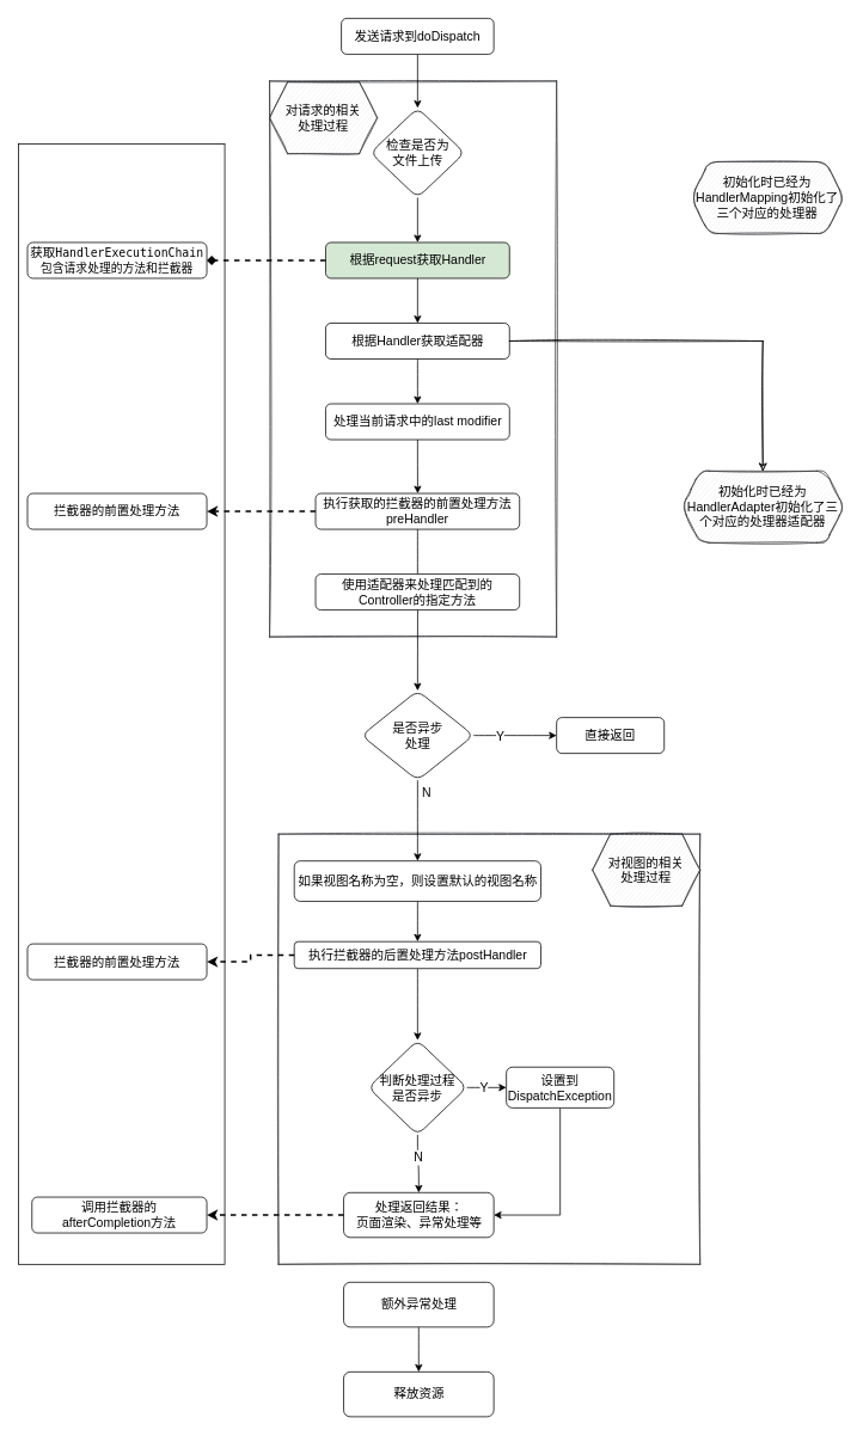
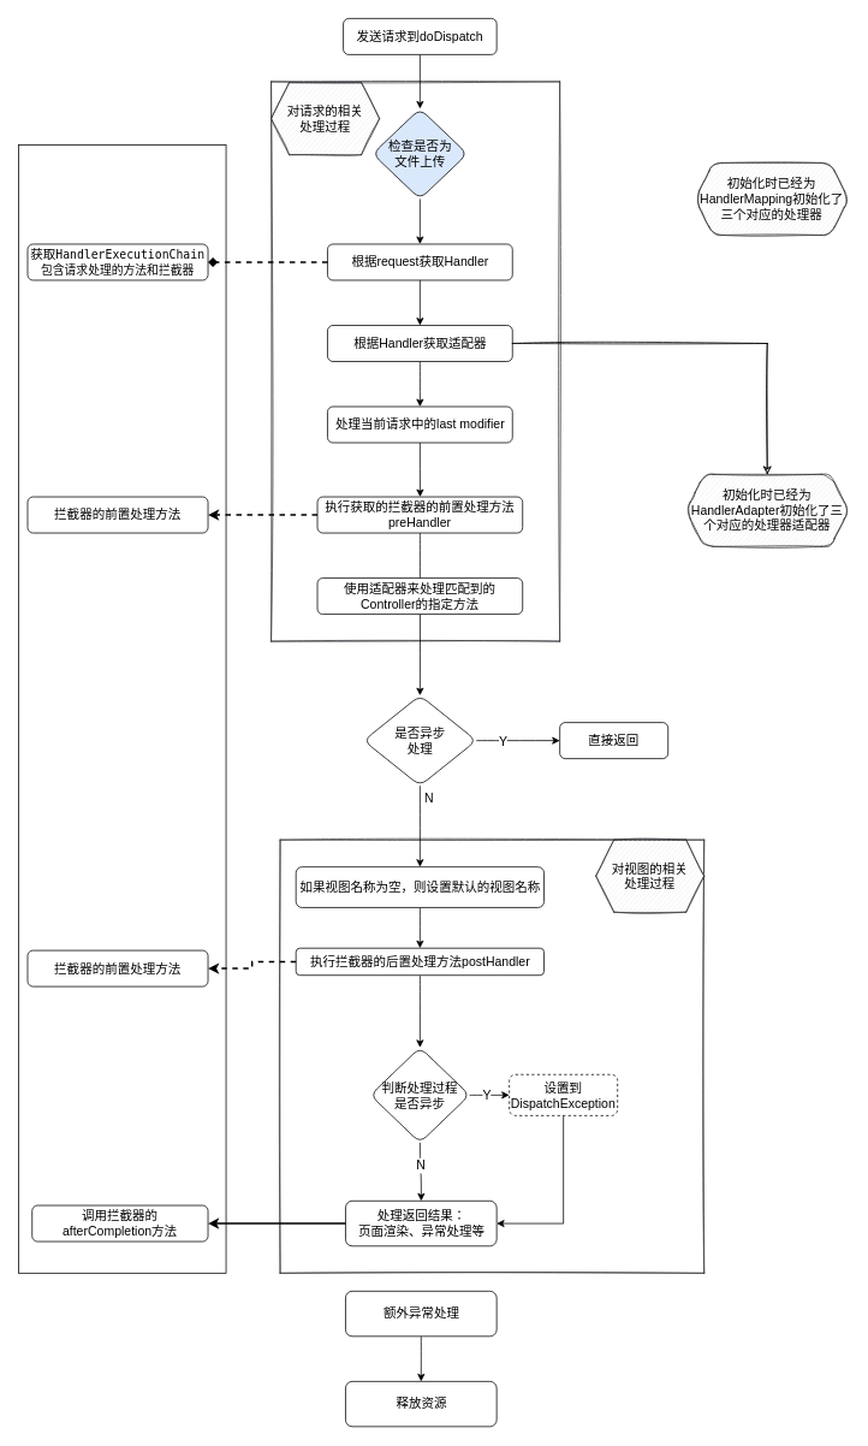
  <mxCell id="0" />
  <mxCell id="1" parent="0" />
  <mxCell id="2" value="" style="rounded=0;whiteSpace=wrap;html=1;shadow=0;sketch=1;fontSize=14;align=center;strokeColor=#36393d;fillColor=none;" vertex="1" parent="1"><mxGeometry x="310" y="930" width="470" height="480" as="geometry" /></mxCell>
  <mxCell id="3" value="" style="rounded=0;whiteSpace=wrap;html=1;shadow=0;sketch=1;fontSize=14;align=center;strokeColor=#36393d;fillColor=none;" vertex="1" parent="1"><mxGeometry x="300" y="90" width="320" height="620" as="geometry" /></mxCell>
  <mxCell id="4" value="" style="edgeStyle=orthogonalEdgeStyle;rounded=0;orthogonalLoop=1;jettySize=auto;html=1;fontSize=14;" edge="1" parent="1" source="5" target="7"><mxGeometry relative="1" as="geometry" /></mxCell>
  <mxCell id="5" value="发送请求到doDispatch" style="rounded=1;whiteSpace=wrap;html=1;fontSize=14;" vertex="1" parent="1"><mxGeometry x="380" y="20" width="170" height="40" as="geometry" /></mxCell>
  <mxCell id="6" value="" style="edgeStyle=orthogonalEdgeStyle;rounded=0;orthogonalLoop=1;jettySize=auto;html=1;fontSize=14;" edge="1" parent="1" source="7" target="9"><mxGeometry relative="1" as="geometry" /></mxCell>
- <mxCell id="7" value="检查是否为&lt;br style=&quot;font-size: 14px;&quot;&gt;文件上传" style="rhombus;whiteSpace=wrap;html=1;rounded=1;fontSize=14;" vertex="1" parent="1"><mxGeometry x="412.5" y="120" width="105" height="100" as="geometry" /></mxCell>
+ <mxCell id="7" value="检查是否为&lt;br style=&quot;font-size: 14px;&quot;&gt;文件上传" style="rhombus;whiteSpace=wrap;html=1;rounded=1;fontSize=14;fillColor=#dae8fc;" vertex="1" parent="1"><mxGeometry x="412.5" y="120" width="105" height="100" as="geometry" /></mxCell>
  <mxCell id="8" value="" style="edgeStyle=orthogonalEdgeStyle;rounded=0;sketch=0;orthogonalLoop=1;jettySize=auto;html=1;fontSize=14;" edge="1" parent="1" source="9" target="12"><mxGeometry relative="1" as="geometry" /></mxCell>
- <mxCell id="9" value="根据request获取Handler" style="whiteSpace=wrap;html=1;rounded=1;fontSize=14;fillColor=#d5e8d4;" vertex="1" parent="1"><mxGeometry x="362.5" y="270" width="205" height="40" as="geometry" /></mxCell>
+ <mxCell id="9" value="根据request获取Handler" style="whiteSpace=wrap;html=1;rounded=1;fontSize=14;" vertex="1" parent="1"><mxGeometry x="362.5" y="270" width="205" height="40" as="geometry" /></mxCell>
  <mxCell id="10" value="初始化时已经为HandlerMapping初始化了三个对应的处理器" style="shape=hexagon;perimeter=hexagonPerimeter2;whiteSpace=wrap;html=1;fixedSize=1;rounded=1;fontSize=14;shadow=0;sketch=1;fillColor=#eeeeee;strokeColor=#36393d;align=center;" vertex="1" parent="1"><mxGeometry x="770" y="180" width="170" height="80" as="geometry" /></mxCell>
  <mxCell id="11" value="" style="edgeStyle=orthogonalEdgeStyle;curved=1;rounded=0;sketch=0;orthogonalLoop=1;jettySize=auto;html=1;fontSize=14;" edge="1" parent="1" source="12" target="16"><mxGeometry relative="1" as="geometry" /></mxCell>
  <mxCell id="12" value="根据Handler获取适配器" style="whiteSpace=wrap;html=1;rounded=1;fontSize=14;" vertex="1" parent="1"><mxGeometry x="362.5" y="360" width="205" height="40" as="geometry" /></mxCell>
  <mxCell id="13" value="" style="edgeStyle=orthogonalEdgeStyle;rounded=0;orthogonalLoop=1;jettySize=auto;html=1;fontSize=14;sketch=1;" edge="1" parent="1" target="14" source="12"><mxGeometry relative="1" as="geometry"><mxPoint x="577.5" y="340" as="sourcePoint" /></mxGeometry></mxCell>
  <mxCell id="14" value="初始化时已经为HandlerAdapter初始化了三个对应的处理器适配器" style="shape=hexagon;perimeter=hexagonPerimeter2;whiteSpace=wrap;html=1;fixedSize=1;rounded=1;fontSize=14;shadow=0;sketch=1;fillColor=#eeeeee;strokeColor=#36393d;align=center;" vertex="1" parent="1"><mxGeometry x="760" y="525" width="180" height="80" as="geometry" /></mxCell>
  <mxCell id="15" value="" style="edgeStyle=orthogonalEdgeStyle;curved=1;rounded=0;sketch=0;orthogonalLoop=1;jettySize=auto;html=1;fontSize=14;" edge="1" parent="1" source="16" target="18"><mxGeometry relative="1" as="geometry" /></mxCell>
  <mxCell id="16" value="处理当前请求中的last modifier" style="whiteSpace=wrap;html=1;rounded=1;fontSize=14;" vertex="1" parent="1"><mxGeometry x="362.5" y="450" width="205" height="40" as="geometry" /></mxCell>
  <mxCell id="17" value="" style="edgeStyle=orthogonalEdgeStyle;curved=1;rounded=0;sketch=0;orthogonalLoop=1;jettySize=auto;html=1;fontSize=14;endArrow=none;" edge="1" parent="1" source="18" target="20"><mxGeometry relative="1" as="geometry" /></mxCell>
  <mxCell id="18" value="执行获取的拦截器的前置处理方法&lt;br&gt;preHandler" style="whiteSpace=wrap;html=1;rounded=1;fontSize=14;" vertex="1" parent="1"><mxGeometry x="351.25" y="550" width="227.5" height="40" as="geometry" /></mxCell>
  <mxCell id="19" value="" style="edgeStyle=orthogonalEdgeStyle;curved=1;rounded=0;sketch=0;orthogonalLoop=1;jettySize=auto;html=1;fontSize=14;" edge="1" parent="1" source="20" target="25"><mxGeometry relative="1" as="geometry" /></mxCell>
  <mxCell id="20" value="使用适配器来处理匹配到的Controller的指定方法" style="whiteSpace=wrap;html=1;rounded=1;fontSize=14;" vertex="1" parent="1"><mxGeometry x="351.25" y="640" width="227.5" height="40" as="geometry" /></mxCell>
  <mxCell id="21" value="" style="edgeStyle=orthogonalEdgeStyle;curved=1;rounded=0;sketch=0;orthogonalLoop=1;jettySize=auto;html=1;fontSize=14;" edge="1" parent="1" source="25" target="26"><mxGeometry relative="1" as="geometry" /></mxCell>
  <mxCell id="22" value="Y" style="edgeLabel;html=1;align=center;verticalAlign=middle;resizable=0;points=[];fontSize=14;" vertex="1" connectable="0" parent="21"><mxGeometry x="-0.368" relative="1" as="geometry"><mxPoint as="offset" /></mxGeometry></mxCell>
  <mxCell id="23" value="" style="edgeStyle=orthogonalEdgeStyle;curved=1;rounded=0;sketch=0;orthogonalLoop=1;jettySize=auto;html=1;fontSize=14;" edge="1" parent="1" source="25" target="28"><mxGeometry relative="1" as="geometry" /></mxCell>
  <mxCell id="24" value="N" style="edgeLabel;html=1;align=center;verticalAlign=middle;resizable=0;points=[];fontSize=14;" vertex="1" connectable="0" parent="23"><mxGeometry x="-0.72" relative="1" as="geometry"><mxPoint x="9.5" as="offset" /></mxGeometry></mxCell>
  <mxCell id="25" value="是否异步&lt;br&gt;处理" style="rhombus;whiteSpace=wrap;html=1;rounded=1;fontSize=14;" vertex="1" parent="1"><mxGeometry x="402.5" y="770" width="125" height="100" as="geometry" /></mxCell>
  <mxCell id="26" value="直接返回" style="whiteSpace=wrap;html=1;rounded=1;fontSize=14;" vertex="1" parent="1"><mxGeometry x="620" y="800" width="120" height="40" as="geometry" /></mxCell>
  <mxCell id="27" value="" style="edgeStyle=orthogonalEdgeStyle;curved=1;rounded=0;sketch=0;orthogonalLoop=1;jettySize=auto;html=1;fontSize=14;" edge="1" parent="1" source="28" target="30"><mxGeometry relative="1" as="geometry" /></mxCell>
  <mxCell id="28" value="如果视图名称为空，则设置默认的视图名称" style="whiteSpace=wrap;html=1;rounded=1;fontSize=14;" vertex="1" parent="1"><mxGeometry x="327.5" y="960" width="275" height="45" as="geometry" /></mxCell>
  <mxCell id="29" value="" style="edgeStyle=orthogonalEdgeStyle;curved=1;rounded=0;sketch=0;orthogonalLoop=1;jettySize=auto;html=1;fontSize=14;exitX=0.5;exitY=1;exitDx=0;exitDy=0;" edge="1" parent="1" source="30" target="35"><mxGeometry relative="1" as="geometry"><mxPoint x="567.5" y="1372.833" as="sourcePoint" /></mxGeometry></mxCell>
  <mxCell id="30" value="执行拦截器的后置处理方法postHandler" style="whiteSpace=wrap;html=1;rounded=1;fontSize=14;" vertex="1" parent="1"><mxGeometry x="327.5" y="1050" width="275" height="30" as="geometry" /></mxCell>
  <mxCell id="31" value="" style="edgeStyle=orthogonalEdgeStyle;curved=1;rounded=0;sketch=0;orthogonalLoop=1;jettySize=auto;html=1;fontSize=14;" edge="1" parent="1" source="35" target="37"><mxGeometry relative="1" as="geometry" /></mxCell>
  <mxCell id="32" value="Y" style="edgeLabel;html=1;align=center;verticalAlign=middle;resizable=0;points=[];fontSize=14;" vertex="1" connectable="0" parent="31"><mxGeometry x="-0.165" relative="1" as="geometry"><mxPoint as="offset" /></mxGeometry></mxCell>
  <mxCell id="33" value="" style="edgeStyle=orthogonalEdgeStyle;curved=1;rounded=0;sketch=0;orthogonalLoop=1;jettySize=auto;html=1;fontSize=14;" edge="1" parent="1" source="35" target="38"><mxGeometry relative="1" as="geometry" /></mxCell>
  <mxCell id="34" value="N" style="edgeLabel;html=1;align=center;verticalAlign=middle;resizable=0;points=[];fontSize=14;" vertex="1" connectable="0" parent="33"><mxGeometry x="-0.246" relative="1" as="geometry"><mxPoint as="offset" /></mxGeometry></mxCell>
  <mxCell id="35" value="判断处理过程&lt;br&gt;是否异步" style="rhombus;whiteSpace=wrap;html=1;rounded=1;fontSize=14;" vertex="1" parent="1"><mxGeometry x="410" y="1160" width="110" height="105.5" as="geometry" /></mxCell>
  <mxCell id="36" value="" style="rounded=0;sketch=0;orthogonalLoop=1;jettySize=auto;html=1;fontSize=14;entryX=1;entryY=0.5;entryDx=0;entryDy=0;exitX=0.5;exitY=1;exitDx=0;exitDy=0;edgeStyle=orthogonalEdgeStyle;" edge="1" parent="1" source="37" target="38"><mxGeometry relative="1" as="geometry"><mxPoint x="298.75" y="1475.25" as="targetPoint" /></mxGeometry></mxCell>
- <mxCell id="37" value="设置到DispatchException" style="whiteSpace=wrap;html=1;rounded=1;fontSize=14;" vertex="1" parent="1"><mxGeometry x="564" y="1190" width="120" height="45.5" as="geometry" /></mxCell>
+ <mxCell id="37" value="设置到DispatchException" style="whiteSpace=wrap;html=1;rounded=1;fontSize=14;dashed=1;" vertex="1" parent="1"><mxGeometry x="564" y="1190" width="120" height="45.5" as="geometry" /></mxCell>
  <mxCell id="38" value="处理返回结果：&lt;br&gt;页面渲染、异常处理等" style="whiteSpace=wrap;html=1;rounded=1;fontSize=14;" vertex="1" parent="1"><mxGeometry x="382.5" y="1330" width="167.5" height="50" as="geometry" /></mxCell>
  <mxCell id="39" value="" style="edgeStyle=orthogonalEdgeStyle;curved=1;rounded=0;sketch=0;orthogonalLoop=1;jettySize=auto;html=1;fontSize=14;" edge="1" parent="1" source="40" target="41"><mxGeometry relative="1" as="geometry" /></mxCell>
  <mxCell id="40" value="额外异常处理" style="whiteSpace=wrap;html=1;rounded=1;fontSize=14;" vertex="1" parent="1"><mxGeometry x="382.5" y="1430" width="167.5" height="50" as="geometry" /></mxCell>
  <mxCell id="41" value="释放资源" style="whiteSpace=wrap;html=1;rounded=1;fontSize=14;" vertex="1" parent="1"><mxGeometry x="382.5" y="1530" width="167.5" height="50" as="geometry" /></mxCell>
  <mxCell id="42" value="对请求的相关&lt;br&gt;处理过程" style="shape=hexagon;perimeter=hexagonPerimeter2;whiteSpace=wrap;html=1;fixedSize=1;shadow=0;sketch=1;fillColor=#eeeeee;fontSize=14;align=center;strokeColor=#36393d;" vertex="1" parent="1"><mxGeometry x="300" y="91" width="120" height="80" as="geometry" /></mxCell>
  <mxCell id="43" value="对视图的相关&lt;br&gt;处理过程" style="shape=hexagon;perimeter=hexagonPerimeter2;whiteSpace=wrap;html=1;fixedSize=1;shadow=0;sketch=1;fillColor=#eeeeee;fontSize=14;align=center;strokeColor=#36393d;" vertex="1" parent="1"><mxGeometry x="660" y="930" width="120" height="80" as="geometry" /></mxCell>
  <mxCell id="44" value="" style="rounded=0;whiteSpace=wrap;html=1;shadow=0;sketch=0;fillColor=none;fontSize=14;align=center;" vertex="1" parent="1"><mxGeometry x="20" y="160" width="230" height="1250" as="geometry" /></mxCell>
  <mxCell id="45" value="获取&lt;span style=&quot;background-color: rgb(255 , 255 , 255) ; font-family: &amp;#34;jetbrains mono&amp;#34; , monospace ; font-size: 9.8pt&quot;&gt;HandlerExecutionChain&lt;br&gt;包含请求处理的方法和拦截器&lt;br&gt;&lt;/span&gt;" style="rounded=1;whiteSpace=wrap;html=1;shadow=0;sketch=0;fillColor=none;fontSize=14;align=center;" vertex="1" parent="1"><mxGeometry x="30" y="270" width="200" height="40" as="geometry" /></mxCell>
  <mxCell id="46" value="" style="edgeStyle=orthogonalEdgeStyle;rounded=0;orthogonalLoop=1;jettySize=auto;html=1;fontSize=14;entryX=1;entryY=0.5;entryDx=0;entryDy=0;exitX=0;exitY=0.5;exitDx=0;exitDy=0;dashed=1;strokeWidth=2;endArrow=diamond;" edge="1" parent="1" source="9" target="45"><mxGeometry relative="1" as="geometry"><mxPoint x="475" y="230" as="sourcePoint" /><mxPoint x="475" y="280" as="targetPoint" /></mxGeometry></mxCell>
  <mxCell id="47" value="拦截器的前置处理方法" style="rounded=1;whiteSpace=wrap;html=1;shadow=0;sketch=0;fillColor=none;fontSize=14;align=center;" vertex="1" parent="1"><mxGeometry x="30" y="550" width="200" height="40" as="geometry" /></mxCell>
  <mxCell id="48" value="" style="edgeStyle=orthogonalEdgeStyle;rounded=0;orthogonalLoop=1;jettySize=auto;html=1;fontSize=14;entryX=1;entryY=0.5;entryDx=0;entryDy=0;dashed=1;strokeWidth=2;" edge="1" parent="1" target="47" source="18"><mxGeometry relative="1" as="geometry"><mxPoint x="362.5" y="565" as="sourcePoint" /><mxPoint x="475" y="555" as="targetPoint" /></mxGeometry></mxCell>
  <mxCell id="49" value="拦截器的前置处理方法" style="rounded=1;whiteSpace=wrap;html=1;shadow=0;sketch=0;fillColor=none;fontSize=14;align=center;" vertex="1" parent="1"><mxGeometry x="30" y="1052.5" width="200" height="40" as="geometry" /></mxCell>
  <mxCell id="50" value="" style="edgeStyle=orthogonalEdgeStyle;rounded=0;orthogonalLoop=1;jettySize=auto;html=1;fontSize=14;entryX=1;entryY=0.5;entryDx=0;entryDy=0;dashed=1;strokeWidth=2;exitX=0;exitY=0.5;exitDx=0;exitDy=0;" edge="1" parent="1" target="49" source="30"><mxGeometry relative="1" as="geometry"><mxPoint x="362.5" y="1075" as="sourcePoint" /><mxPoint x="486.25" y="1060" as="targetPoint" /></mxGeometry></mxCell>
  <mxCell id="51" value="调用拦截器的&lt;br&gt;afterCompletion方法" style="rounded=1;whiteSpace=wrap;html=1;shadow=0;sketch=0;fillColor=none;fontSize=14;align=center;" vertex="1" parent="1"><mxGeometry x="35" y="1335" width="195" height="40" as="geometry" /></mxCell>
- <mxCell id="52" value="" style="edgeStyle=orthogonalEdgeStyle;rounded=0;orthogonalLoop=1;jettySize=auto;html=1;fontSize=14;entryX=1;entryY=0.5;entryDx=0;entryDy=0;dashed=1;strokeWidth=2;exitX=0;exitY=0.5;exitDx=0;exitDy=0;" edge="1" parent="1" target="51" source="38"><mxGeometry relative="1" as="geometry"><mxPoint x="316.25" y="1339.5" as="sourcePoint" /><mxPoint x="475" y="1327" as="targetPoint" /></mxGeometry></mxCell>
+ <mxCell id="52" value="" style="edgeStyle=orthogonalEdgeStyle;rounded=0;orthogonalLoop=1;jettySize=auto;html=1;fontSize=14;entryX=1;entryY=0.5;entryDx=0;entryDy=0;dashed=0;strokeWidth=2;exitX=0;exitY=0.5;exitDx=0;exitDy=0;" edge="1" parent="1" target="51" source="38"><mxGeometry relative="1" as="geometry"><mxPoint x="316.25" y="1339.5" as="sourcePoint" /><mxPoint x="475" y="1327" as="targetPoint" /></mxGeometry></mxCell>
